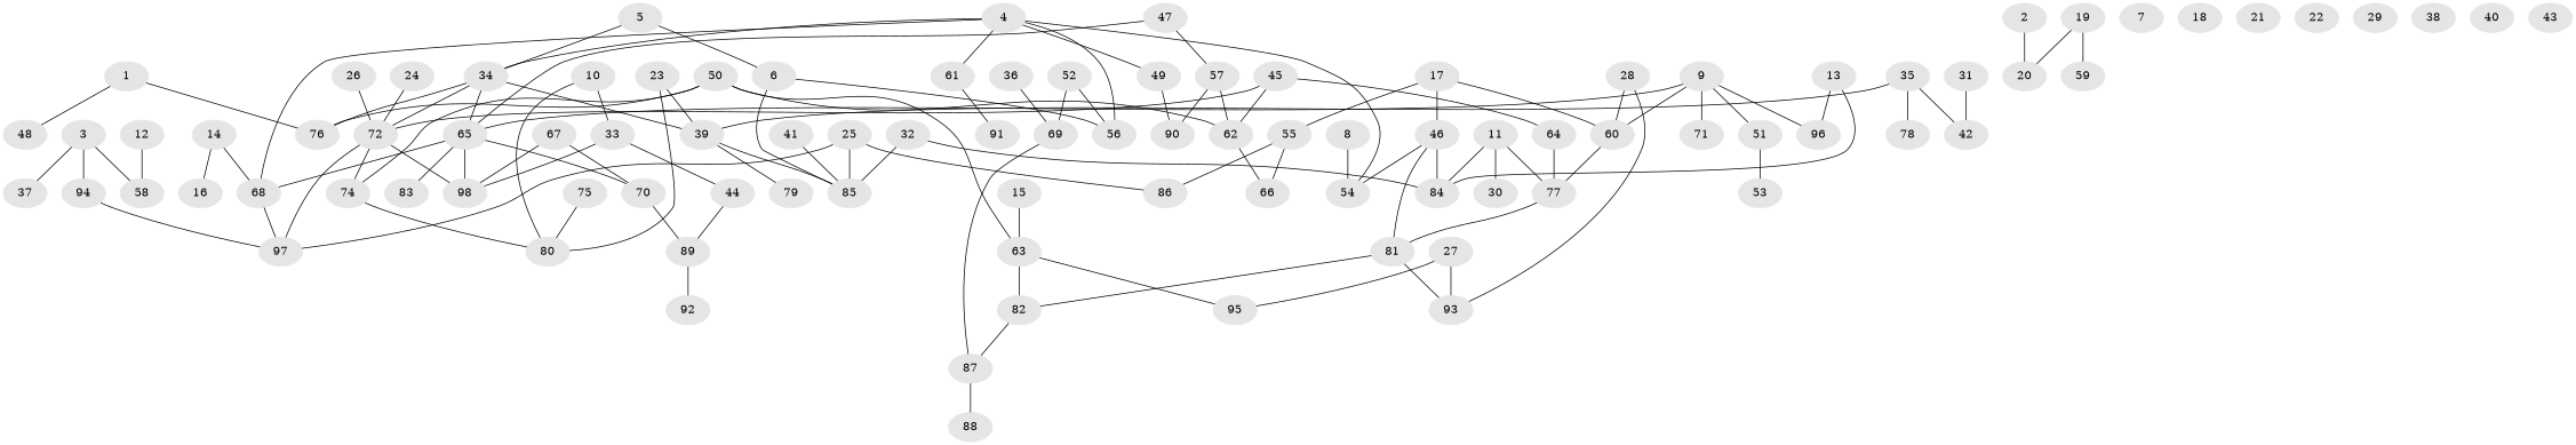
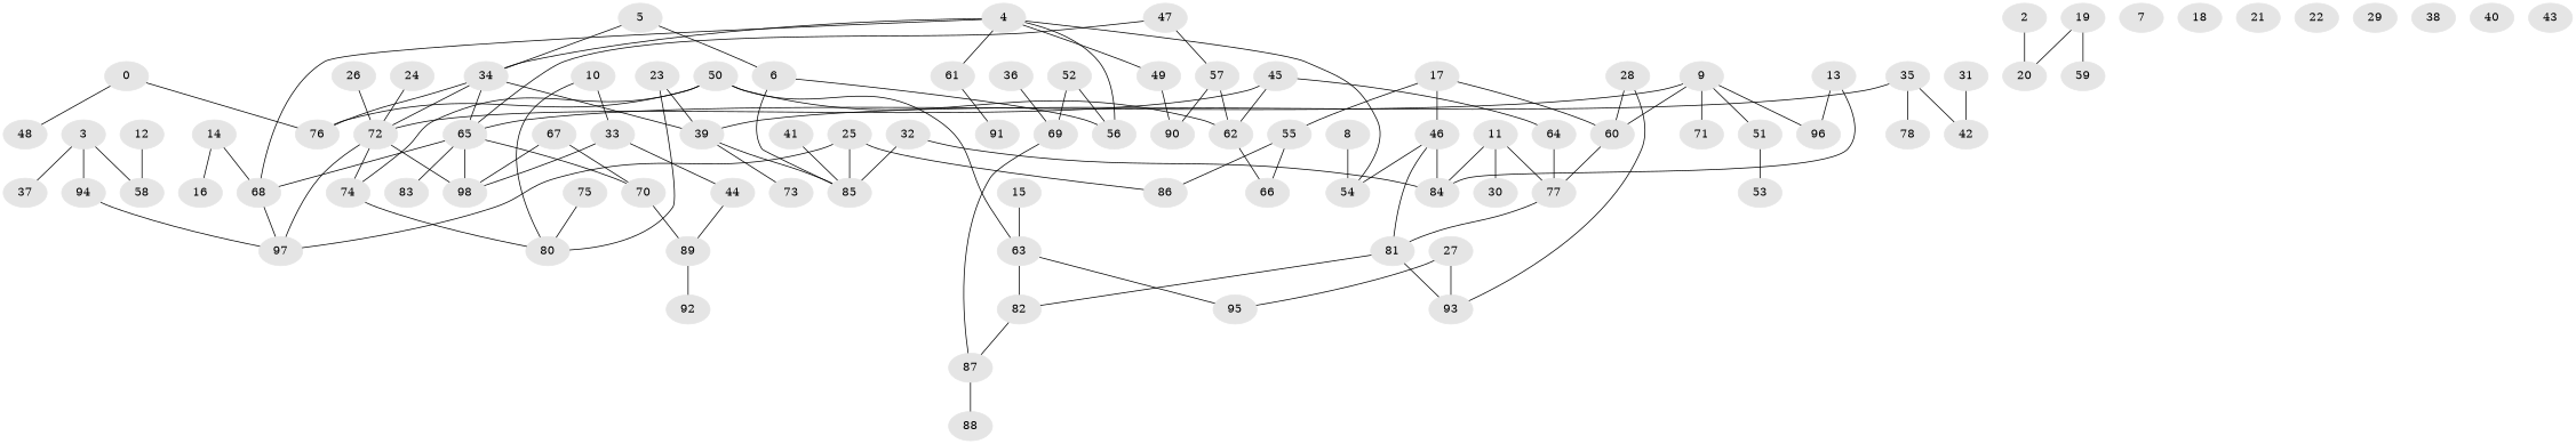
  graph {
    node [color=gray90 style=filled]
-   1
+   1 [label=0]
    48
    76
    2
    20
    3
    37
    58
    94
    97
    4
    34
    49
    54
    56
    61
    68
    65
    39
    72
    90
    91
    5
    6
    85
    7
    8
    23
    80
    9
    51
    60
    71
    96
    53
    77
    98
    70
    83
    10
    33
    44
    11
    30
    84
    81
    12
    13
    14
    16
    15
    63
    95
    82
    17
    46
    55
    86
    66
    18
    19
    59
    21
    22
-   79
+   79 [label=73]
    24
    74
    25
    26
    27
    93
    28
    29
    31
    42
    32
    89
    35
    78
    36
    69
    87
    38
    40
    41
    43
    92
    45
    62
    64
    47
    57
    50
    52
    67
    88
    75
    1 -- 48
    1 -- 76
    2 -- 20
    3 -- 37
    3 -- 58
    3 -- 94
    94 -- 97
    4 -- 34
    4 -- 49
    4 -- 54
    4 -- 56
    4 -- 61
    4 -- 68
    34 -- 76
    34 -- 65
    34 -- 39
    34 -- 72
    49 -- 90
    61 -- 91
    68 -- 97
    65 -- 68
    65 -- 98
    65 -- 70
    65 -- 83
    39 -- 85
    39 -- 79
    72 -- 97
    72 -- 98
    72 -- 74
    5 -- 34
    5 -- 6
    6 -- 56
    6 -- 85
    8 -- 54
    23 -- 39
    23 -- 80
    9 -- 65
    9 -- 51
    9 -- 60
    9 -- 71
    9 -- 96
    51 -- 53
    60 -- 77
    77 -- 81
    70 -- 89
    10 -- 80
    10 -- 33
    33 -- 98
    33 -- 44
    44 -- 89
    11 -- 77
    11 -- 30
    11 -- 84
    81 -- 82
    81 -- 93
    12 -- 58
    13 -- 96
    13 -- 84
    14 -- 68
    14 -- 16
    15 -- 63
    63 -- 95
    63 -- 82
    82 -- 87
    17 -- 60
    17 -- 46
    17 -- 55
    46 -- 54
    46 -- 84
    46 -- 81
    55 -- 86
    55 -- 66
    19 -- 20
    19 -- 59
    24 -- 72
    74 -- 80
    25 -- 97
    25 -- 85
    25 -- 86
    26 -- 72
    27 -- 95
    27 -- 93
    28 -- 60
    28 -- 93
    31 -- 42
    32 -- 85
    32 -- 84
    89 -- 92
    35 -- 39
    35 -- 42
    35 -- 78
    36 -- 69
    69 -- 87
    87 -- 88
    41 -- 85
    45 -- 72
    45 -- 62
    45 -- 64
    62 -- 66
    64 -- 77
    47 -- 65
    47 -- 57
    57 -- 90
    57 -- 62
    50 -- 76
    50 -- 63
    50 -- 74
    50 -- 62
    52 -- 56
    52 -- 69
    67 -- 98
    67 -- 70
    75 -- 80
  }
